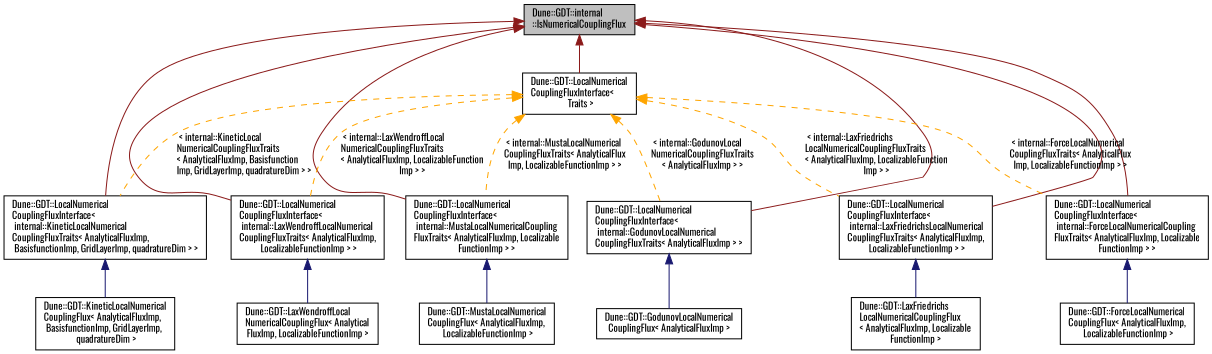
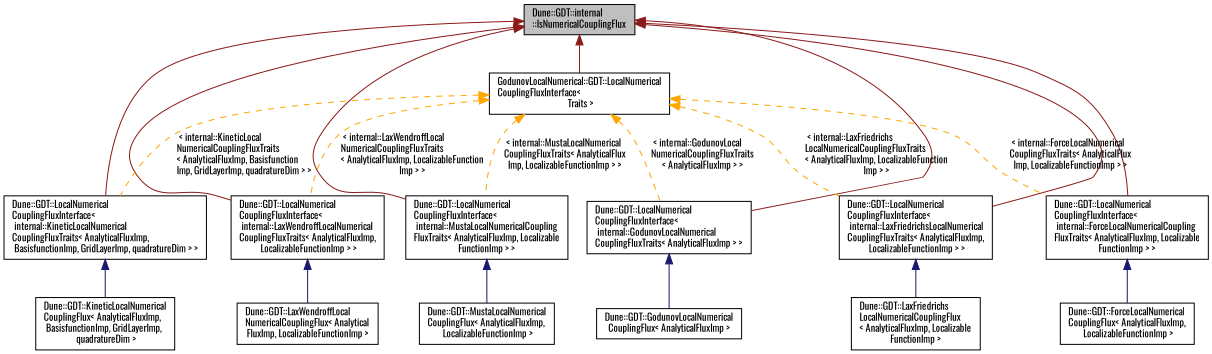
  digraph {
    rankdir=TB
    fontname=Oswald
    node [color=black fillcolor=white fontname=Oswald fontsize=10 shape=record style=filled]
    edge [color=firebrick4 dir=back fontname=Oswald fontsize=10 labelfontname=Helvetica labelfontsize=10 style=solid]
    n1 [fillcolor=grey75 fontcolor=black height=0.2 label="Dune::GDT::internal\l::IsNumericalCouplingFlux" width=0.4]
-   n2 [height=0.2 label="Dune::GDT::LocalNumerical\lCouplingFluxInterface\<\l Traits \>" width=0.4]
+   n2 [height=0.2 label="GodunovLocalNumerical::GDT::LocalNumerical\lCouplingFluxInterface\<\l Traits \>" width=0.4]
    n3 [height=0.2 label="Dune::GDT::LocalNumerical\lCouplingFluxInterface\<\l internal::MustaLocalNumericalCoupling\lFluxTraits\< AnalyticalFluxImp, Localizable\lFunctionImp \> \>" width=0.4]
    n4 [height=0.2 label="Dune::GDT::LocalNumerical\lCouplingFluxInterface\<\l internal::LaxWendroffLocalNumerical\lCouplingFluxTraits\< AnalyticalFluxImp,\l LocalizableFunctionImp \> \>" width=0.4]
    n5 [height=0.2 label="Dune::GDT::LocalNumerical\lCouplingFluxInterface\<\l internal::KineticLocalNumerical\lCouplingFluxTraits\< AnalyticalFluxImp,\l BasisfunctionImp, GridLayerImp, quadratureDim \> \>" width=0.4]
    n6 [height=0.2 label="Dune::GDT::LocalNumerical\lCouplingFluxInterface\<\l internal::GodunovLocalNumerical\lCouplingFluxTraits\< AnalyticalFluxImp \> \>" width=0.4]
    n7 [height=0.2 label="Dune::GDT::LocalNumerical\lCouplingFluxInterface\<\l internal::LaxFriedrichsLocalNumerical\lCouplingFluxTraits\< AnalyticalFluxImp,\l LocalizableFunctionImp \> \>" width=0.4]
    n8 [height=0.2 label="Dune::GDT::LocalNumerical\lCouplingFluxInterface\<\l internal::ForceLocalNumericalCoupling\lFluxTraits\< AnalyticalFluxImp, Localizable\lFunctionImp \> \>" width=0.4]
    n9 [height=0.2 label="Dune::GDT::MustaLocalNumerical\lCouplingFlux\< AnalyticalFluxImp,\l LocalizableFunctionImp \>" width=0.4]
    n10 [height=0.2 label="Dune::GDT::LaxWendroffLocal\lNumericalCouplingFlux\< Analytical\lFluxImp, LocalizableFunctionImp \>" width=0.4]
    n11 [height=0.2 label="Dune::GDT::KineticLocalNumerical\lCouplingFlux\< AnalyticalFluxImp,\l BasisfunctionImp, GridLayerImp,\l quadratureDim \>" width=0.4]
    n12 [height=0.2 label="Dune::GDT::GodunovLocalNumerical\lCouplingFlux\< AnalyticalFluxImp \>" width=0.4]
    n13 [height=0.2 label="Dune::GDT::LaxFriedrichs\lLocalNumericalCouplingFlux\l\< AnalyticalFluxImp, Localizable\lFunctionImp \>" width=0.4]
    n14 [height=0.2 label="Dune::GDT::ForceLocalNumerical\lCouplingFlux\< AnalyticalFluxImp,\l LocalizableFunctionImp \>" width=0.4]
    n1 -> n2
    n1 -> n3
    n1 -> n4
    n1 -> n5
    n1 -> n6
    n1 -> n7
    n1 -> n8
    n2 -> n3 [color=orange label=" \< internal::MustaLocalNumerical\lCouplingFluxTraits\< AnalyticalFlux\lImp, LocalizableFunctionImp \> \>" style=dashed]
    n2 -> n4 [color=orange label=" \< internal::LaxWendroffLocal\lNumericalCouplingFluxTraits\l\< AnalyticalFluxImp, LocalizableFunction\lImp \> \>" style=dashed]
    n2 -> n5 [color=orange label=" \< internal::KineticLocal\lNumericalCouplingFluxTraits\l\< AnalyticalFluxImp, Basisfunction\lImp, GridLayerImp, quadratureDim \> \>" style=dashed]
    n2 -> n6 [color=orange label=" \< internal::GodunovLocal\lNumericalCouplingFluxTraits\l\< AnalyticalFluxImp \> \>" style=dashed]
    n2 -> n7 [color=orange label=" \< internal::LaxFriedrichs\lLocalNumericalCouplingFluxTraits\l\< AnalyticalFluxImp, LocalizableFunction\lImp \> \>" style=dashed]
    n2 -> n8 [color=orange label=" \< internal::ForceLocalNumerical\lCouplingFluxTraits\< AnalyticalFlux\lImp, LocalizableFunctionImp \> \>" style=dashed]
    n3 -> n9 [color=midnightblue]
    n4 -> n10 [color=midnightblue]
    n5 -> n11 [color=midnightblue]
    n6 -> n12 [color=midnightblue]
    n7 -> n13 [color=midnightblue]
    n8 -> n14 [color=midnightblue]
  }
